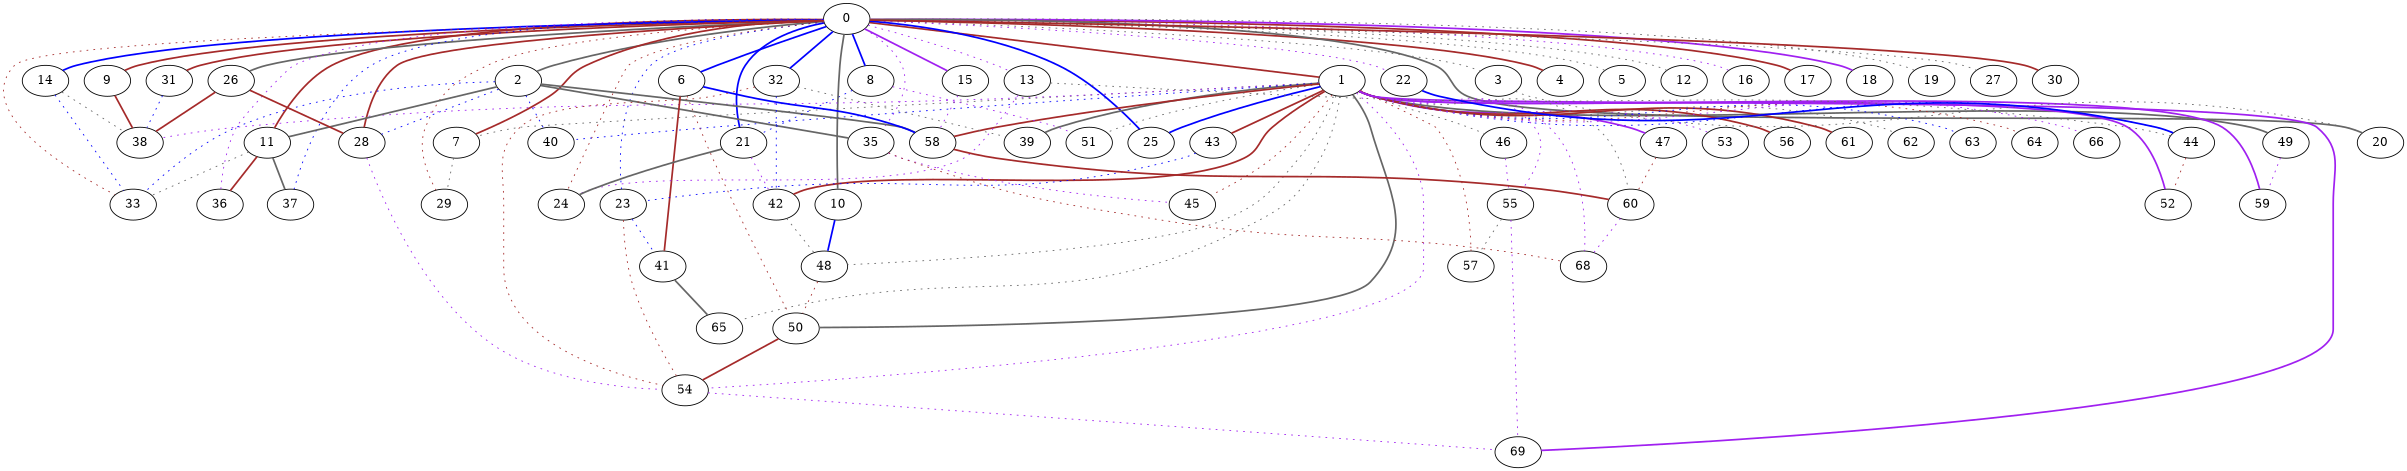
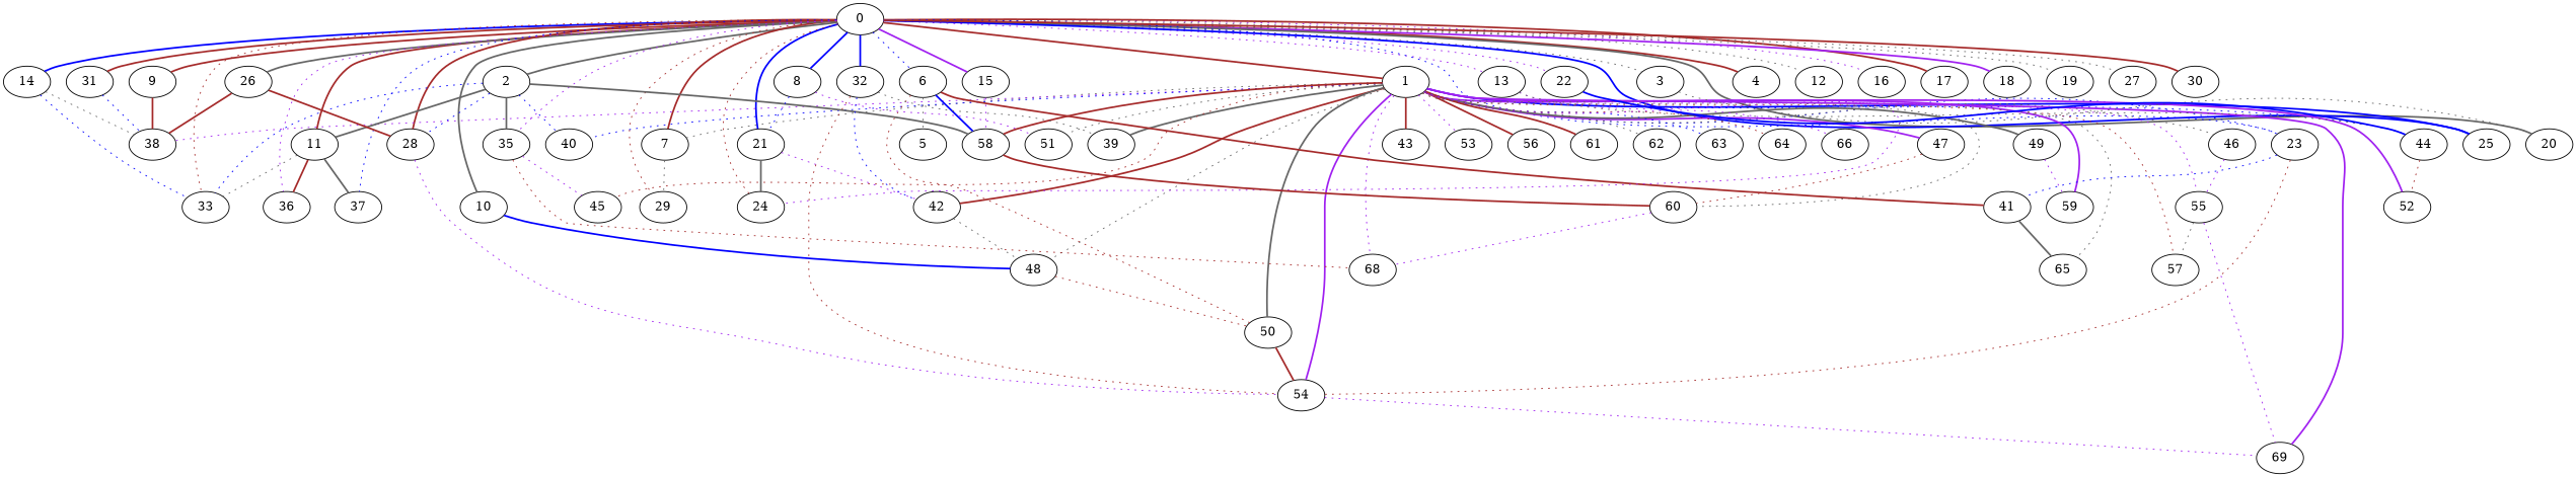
  graph {
    edge [color=brown style=dotted]
    0
    1
    2
    3
    4
    5
    6
    7
    8
    9
    10
    11
    12
    13
    14
    15
    16
    17
    18
    19
    20
    21
    22
    23
    24
    25
    26
    27
    28
    29
    30
    31
    32
    33
    35
    36
    37
    38
    39
    40
    42
    43
    44
    45
    46
    47
    48
    49
    50
    51
    52
    53
    54
    55
    56
    57
    58
    59
    60
    61
    62
    63
    64
    65
    66
    68
    69
    41
    0 -- 1 [style=bold]
    0 -- 2 [color=gray40 style=bold]
    0 -- 3 [color=gray40]
    0 -- 4 [style=bold]
-   0 -- 5 [color=gray40]
-   0 -- 6 [color=blue style=bold]
+   6 -- 5 [color=gray40]
+   0 -- 6 [color=blue]
    0 -- 7 [style=bold]
    0 -- 8 [color=blue style=bold]
    0 -- 9 [style=bold]
    0 -- 10 [color=gray40 style=bold]
    0 -- 11 [style=bold]
    0 -- 12 [color=gray40]
    0 -- 13 [color=purple]
    0 -- 14 [color=blue style=bold]
    0 -- 15 [color=purple style=bold]
    0 -- 16 [color=purple]
    0 -- 17 [style=bold]
    0 -- 18 [color=purple style=bold]
    0 -- 19 [color=gray40]
    0 -- 20 [color=gray40 style=bold]
    0 -- 21 [color=blue style=bold]
    0 -- 22 [color=purple]
    0 -- 23 [color=blue]
    0 -- 24
    0 -- 25 [color=blue style=bold]
    0 -- 26 [color=gray40 style=bold]
    0 -- 27 [color=gray40]
    0 -- 28 [style=bold]
    0 -- 29
    0 -- 30 [style=bold]
    0 -- 31 [style=bold]
    0 -- 32 [color=blue style=bold]
    0 -- 33
    0 -- 35 [color=purple]
    0 -- 36 [color=purple]
    0 -- 37 [color=blue]
    1 -- 7 [color=gray40]
-   43 -- 23 [color=blue]
+   1 -- 23 [color=blue]
    1 -- 25 [color=blue style=bold]
    1 -- 38 [color=purple]
    1 -- 39 [color=gray40 style=bold]
    1 -- 40 [color=blue]
    1 -- 42 [style=bold]
    1 -- 43 [style=bold]
    1 -- 44 [color=blue]
    1 -- 45
    1 -- 46 [color=gray40]
    1 -- 47 [color=purple style=bold]
    1 -- 48 [color=gray40]
    1 -- 49 [color=gray40 style=bold]
    1 -- 50 [color=gray40 style=bold]
    1 -- 51 [color=gray40]
    1 -- 52 [color=purple style=bold]
    1 -- 53 [color=purple]
-   1 -- 54 [color=purple]
+   1 -- 54 [color=purple style=bold]
    1 -- 55 [color=purple]
    1 -- 56 [style=bold]
    1 -- 57
    1 -- 58 [style=bold]
    1 -- 59 [color=purple style=bold]
    1 -- 60 [color=gray40]
    1 -- 61 [style=bold]
    1 -- 62 [color=gray40]
    1 -- 63 [color=blue]
    1 -- 64
    1 -- 65 [color=gray40]
    1 -- 66 [color=purple]
    1 -- 68 [color=purple]
    1 -- 69 [color=purple style=bold]
    2 -- 11 [color=gray40 style=bold]
    2 -- 28 [color=blue]
    2 -- 33 [color=blue]
    2 -- 35 [color=gray40 style=bold]
    2 -- 40 [color=blue]
    2 -- 58 [color=gray40 style=bold]
    3 -- 20 [color=gray40]
    6 -- 50
    6 -- 58 [color=blue style=bold]
    6 -- 41 [style=bold]
    7 -- 29 [color=gray40]
    8 -- 21 [color=blue]
    8 -- 51 [color=purple]
    9 -- 38 [style=bold]
    10 -- 48 [color=blue style=bold]
    11 -- 33 [color=gray40]
    11 -- 36 [style=bold]
    11 -- 37 [color=gray40 style=bold]
    13 -- 24 [color=purple]
    13 -- 44 [color=gray40]
    14 -- 33 [color=blue]
    14 -- 38 [color=gray40]
    15 -- 58 [color=purple]
    21 -- 24 [color=gray40 style=bold]
    21 -- 42 [color=purple]
    22 -- 44 [color=blue style=bold]
    23 -- 54
    23 -- 41 [color=blue]
    26 -- 28 [style=bold]
    26 -- 38 [style=bold]
    28 -- 54 [color=purple]
    31 -- 38 [color=blue]
    32 -- 39 [color=gray40]
    32 -- 42 [color=blue]
    32 -- 54
    35 -- 45 [color=purple]
    35 -- 68
    42 -- 48 [color=gray40]
    44 -- 52
    46 -- 55 [color=purple]
    47 -- 60
    48 -- 50
    49 -- 59 [color=purple]
    50 -- 54 [style=bold]
    54 -- 69 [color=purple]
    55 -- 57 [color=gray40]
    55 -- 69 [color=purple]
    58 -- 60 [style=bold]
    60 -- 68 [color=purple]
    41 -- 65 [color=gray40 style=bold]
  }
